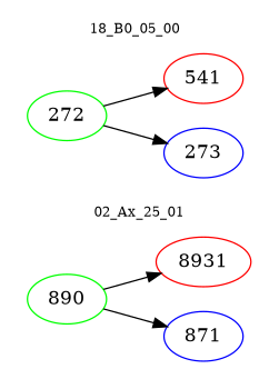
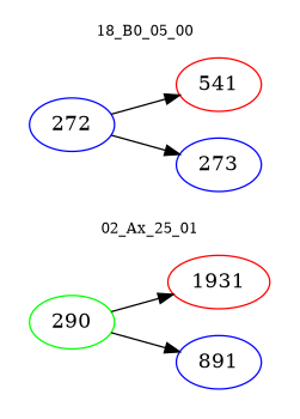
  digraph {
    rankdir=LR
    node [color=green]
    edge [color=black]
-   n1 [label=890]
-   n2 [color=blue label=871]
-   n3 [color=red label=8931]
-   n4 [label=272]
+   n1 [label=290]
+   n2 [color=blue label=891]
+   n3 [color=red label=1931]
+   n4 [color=blue label=272]
    n5 [color=blue label=273]
    n6 [color=red label=541]
    subgraph cluster_1 {
      color=white
      fontsize=10
      label="02_Ax_25_01"
      n1
      n2
      n3
    }
    subgraph cluster_2 {
      color=white
      fontsize=10
      label="18_B0_05_00"
      n4
      n5
      n6
    }
    n1 -> n2
    n1 -> n3
    n4 -> n5
    n4 -> n6
  }
